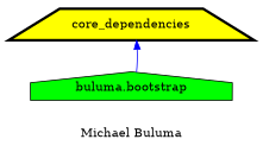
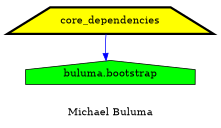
  digraph {
    label="Michael Buluma"
    node [style=filled]
    core_dependencies [fillcolor=yellow penwidth=3 shape=trapezium]
    "buluma.bootstrap" [fillcolor=green shape=house]
-   "buluma.bootstrap" -> core_dependencies [color=blue]
+   core_dependencies -> "buluma.bootstrap" [color=blue]
  }
